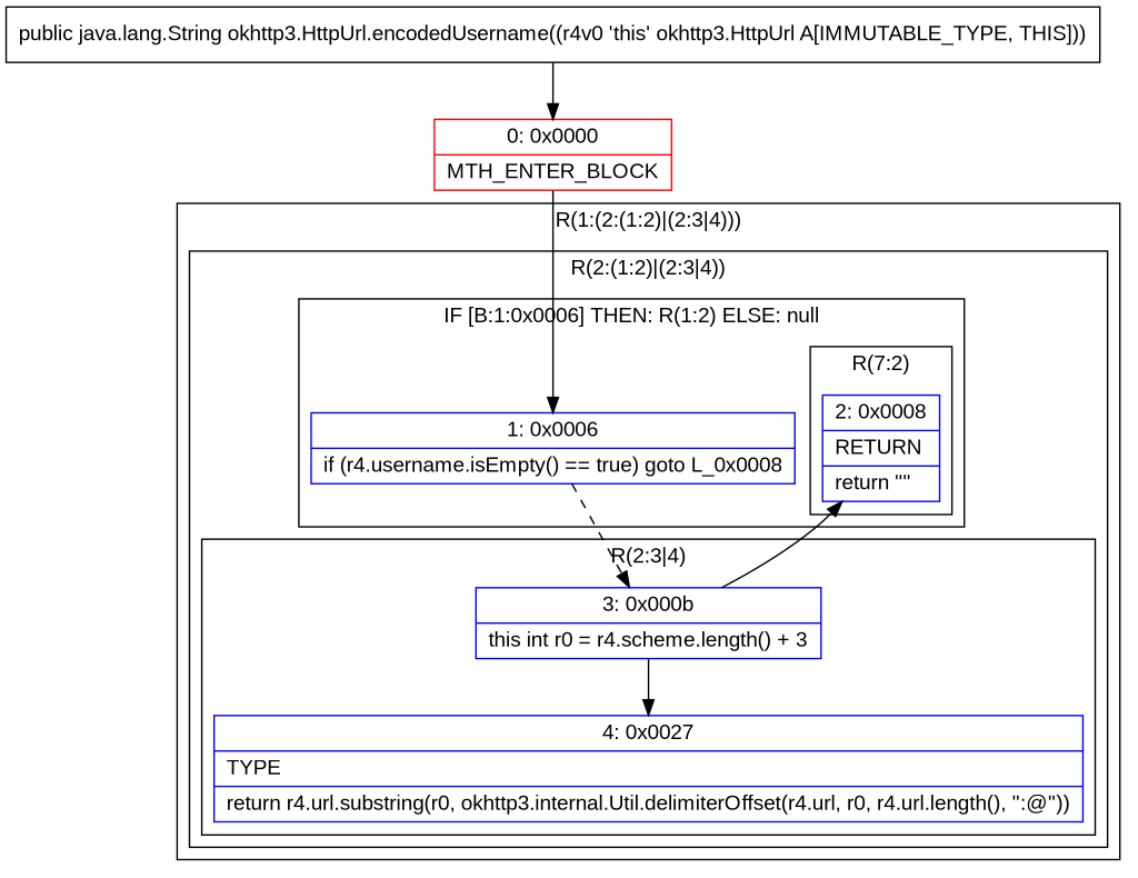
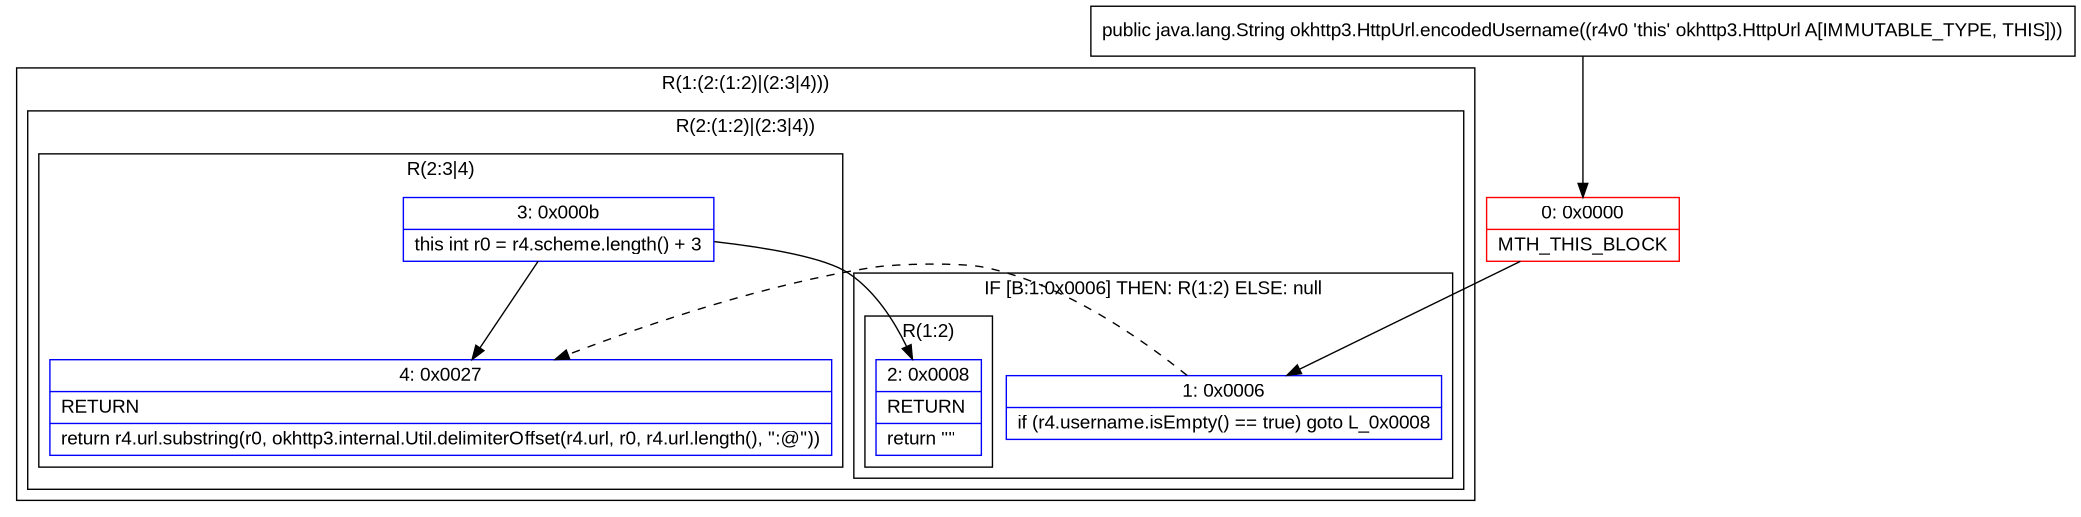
  digraph {
    fontname="Liberation Sans"
    node [color=blue fontname="Liberation Sans" shape=record]
    edge [fontname="Liberation Sans"]
    n1 [label="{2\:\ 0x0008|RETURN\l|return \"\"\l}"]
    n2 [label="{1\:\ 0x0006|if (r4.username.isEmpty() == true) goto L_0x0008\l}"]
    n3 [label="{3\:\ 0x000b|this int r0 = r4.scheme.length() + 3\l}"]
-   n4 [label="{4\:\ 0x0027|TYPE\l|return r4.url.substring(r0, okhttp3.internal.Util.delimiterOffset(r4.url, r0, r4.url.length(), \":@\"))\l}"]
-   n5 [color=red label="{0\:\ 0x0000|MTH_ENTER_BLOCK\l}"]
+   n4 [label="{4\:\ 0x0027|RETURN\l|return r4.url.substring(r0, okhttp3.internal.Util.delimiterOffset(r4.url, r0, r4.url.length(), \":@\"))\l}"]
+   n5 [color=red label="{0\:\ 0x0000|MTH_THIS_BLOCK\l}"]
    n6 [label="{public java.lang.String okhttp3.HttpUrl.encodedUsername((r4v0 'this' okhttp3.HttpUrl A[IMMUTABLE_TYPE, THIS])) }" color=""]
    subgraph cluster_1 {
      label="R(1:(2:(1:2)|(2:3|4)))"
      subgraph cluster_2 {
        label="R(2:(1:2)|(2:3|4))"
        subgraph cluster_3 {
          label="IF [B:1:0x0006] THEN: R(1:2) ELSE: null"
          n2
          subgraph cluster_4 {
-           label="R(7:2)"
+           label="R(1:2)"
            n1
          }
        }
        subgraph cluster_5 {
          label="R(2:3|4)"
          n3
          n4
        }
      }
    }
-   n2 -> n3 [style=dashed]
+   n2 -> n4 [style=dashed]
    n3 -> n1
    n3 -> n4
    n5 -> n2
    n6 -> n5
  }
